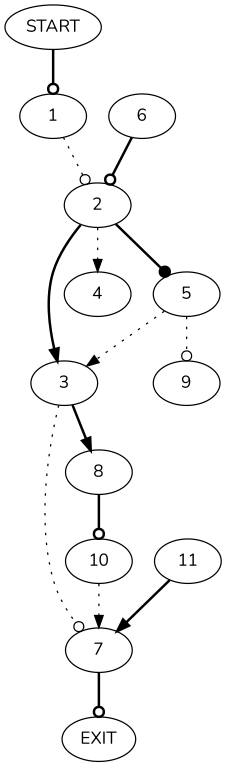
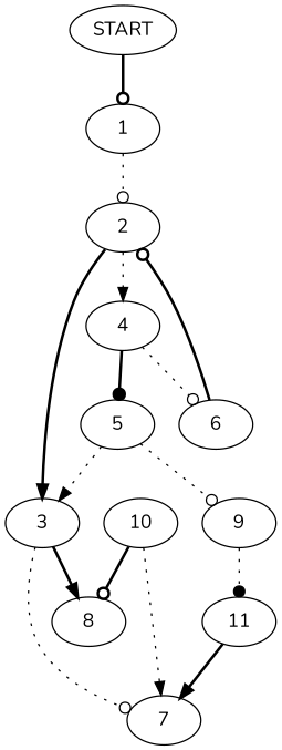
  digraph {
    fontname=Nunito
    node [fontname=Nunito]
    edge [arrowhead=odot fontname=Nunito style=bold]
    n1 [label=START]
    1
    2
-   n4 [label=EXIT]
    3
    4
    7
    8
    5
    6
    10
    9
    11
    n1 -> 1
    1 -> 2 [style=dotted]
    2 -> 3 [arrowhead=normal]
    2 -> 4 [arrowhead=normal style=dotted]
    3 -> 7 [style=dotted]
    3 -> 8 [arrowhead=normal]
-   2 -> 5 [arrowhead=dot]
-   7 -> n4
-   8 -> 10
+   4 -> 5 [arrowhead=dot]
+   4 -> 6 [style=dotted]
+   10 -> 8
    5 -> 3 [arrowhead=normal style=dotted]
    5 -> 9 [style=dotted]
    6 -> 2
    10 -> 7 [arrowhead=normal style=dotted]
+   9 -> 11 [arrowhead=dot style=dotted]
    11 -> 7 [arrowhead=normal]
  }
